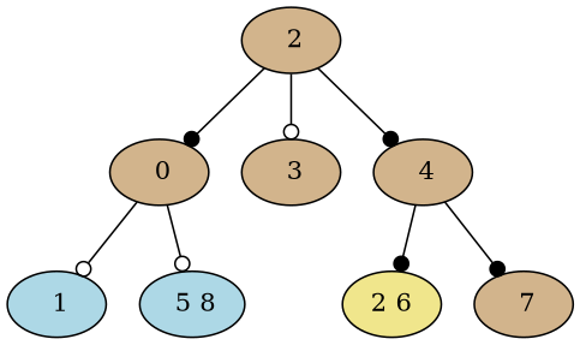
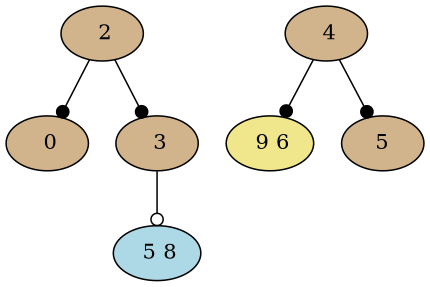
  digraph {
    node [fillcolor=tan style=filled]
    edge [arrowhead=dot]
-   " 1" [fillcolor=lightblue]
    " 0"
    " 2"
    " 3"
    " 4"
    " 5 8" [fillcolor=lightblue]
-   " 9 6" [fillcolor=khaki label="2 6"]
-   " 7"
-   " 0" -> " 1" [arrowhead=odot]
+   " 9 6" [fillcolor=khaki]
+   " 7" [label=5]
    " 2" -> " 0"
-   " 2" -> " 3" [arrowhead=odot]
-   " 2" -> " 4"
-   " 0" -> " 5 8" [arrowhead=odot]
+   " 2" -> " 3"
+   " 3" -> " 5 8" [arrowhead=odot]
    " 4" -> " 9 6"
    " 4" -> " 7"
  }
